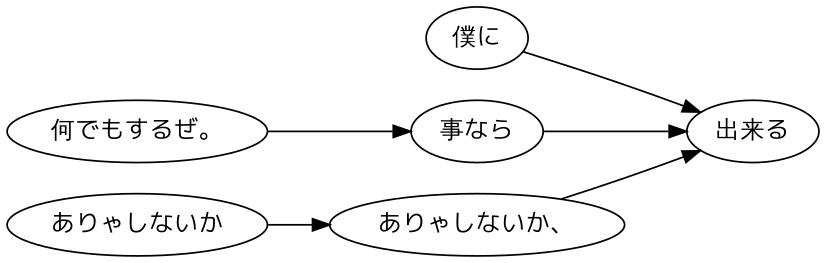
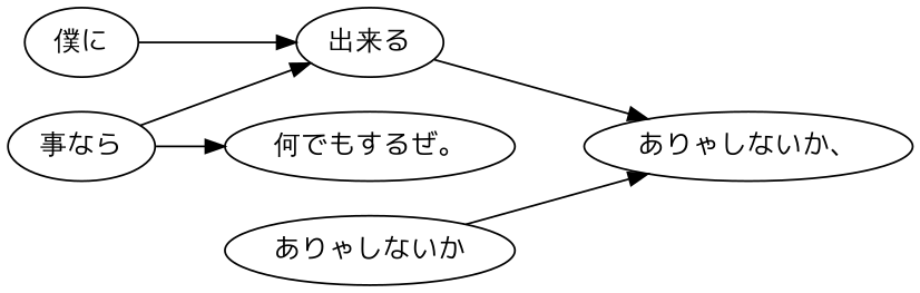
  digraph {
    fontname="DejaVu Sans Mono"
    rankdir=LR
    node [fontname="DejaVu Sans Mono"]
    edge [fontname="DejaVu Sans Mono"]
    n1 [label="ありゃしないか、"]
    n2 [label="出来る"]
    n3 [label="ありゃしないか"]
    n4 [label="僕に"]
    n5 [label="事なら"]
    n6 [label="何でもするぜ。"]
-   n1 -> n2
+   n2 -> n1
    n3 -> n1
    n4 -> n2
    n5 -> n2
-   n6 -> n5
+   n5 -> n6
  }
